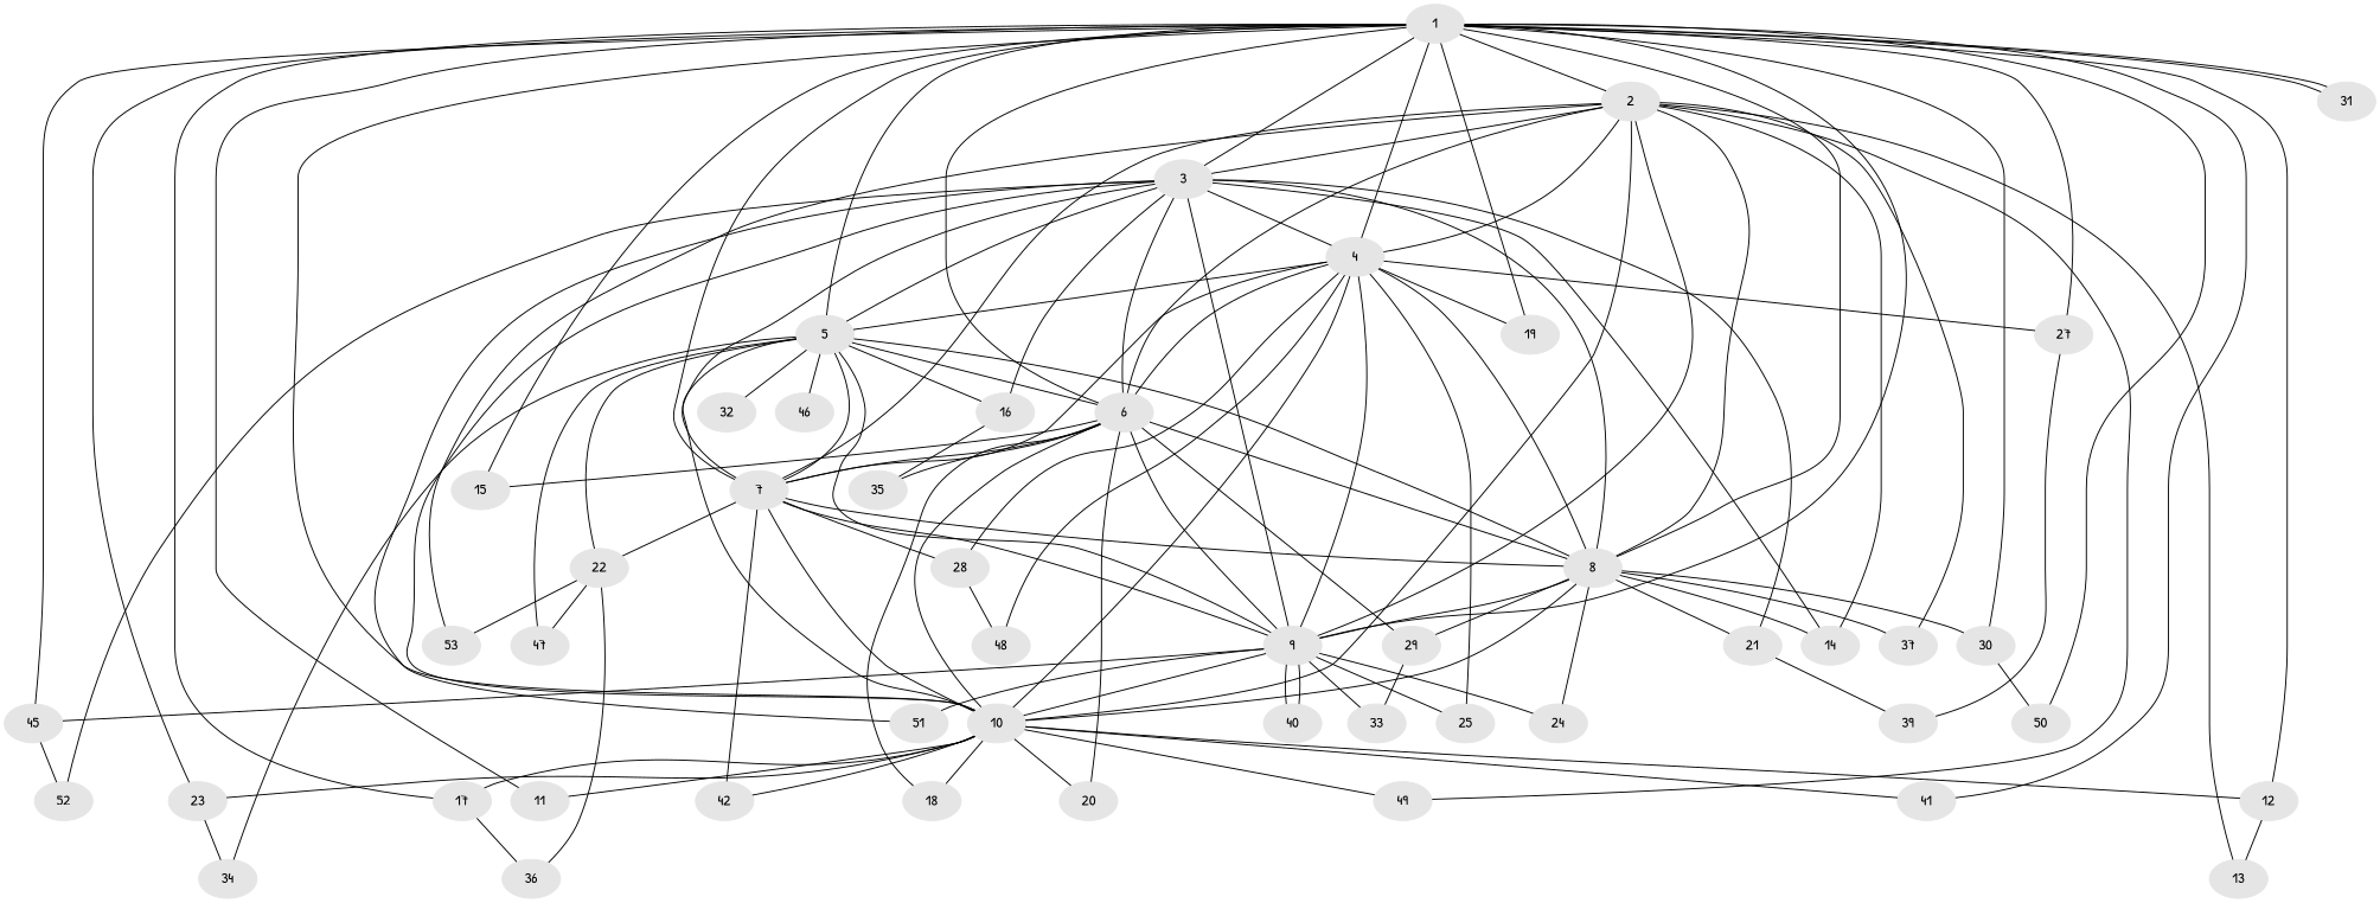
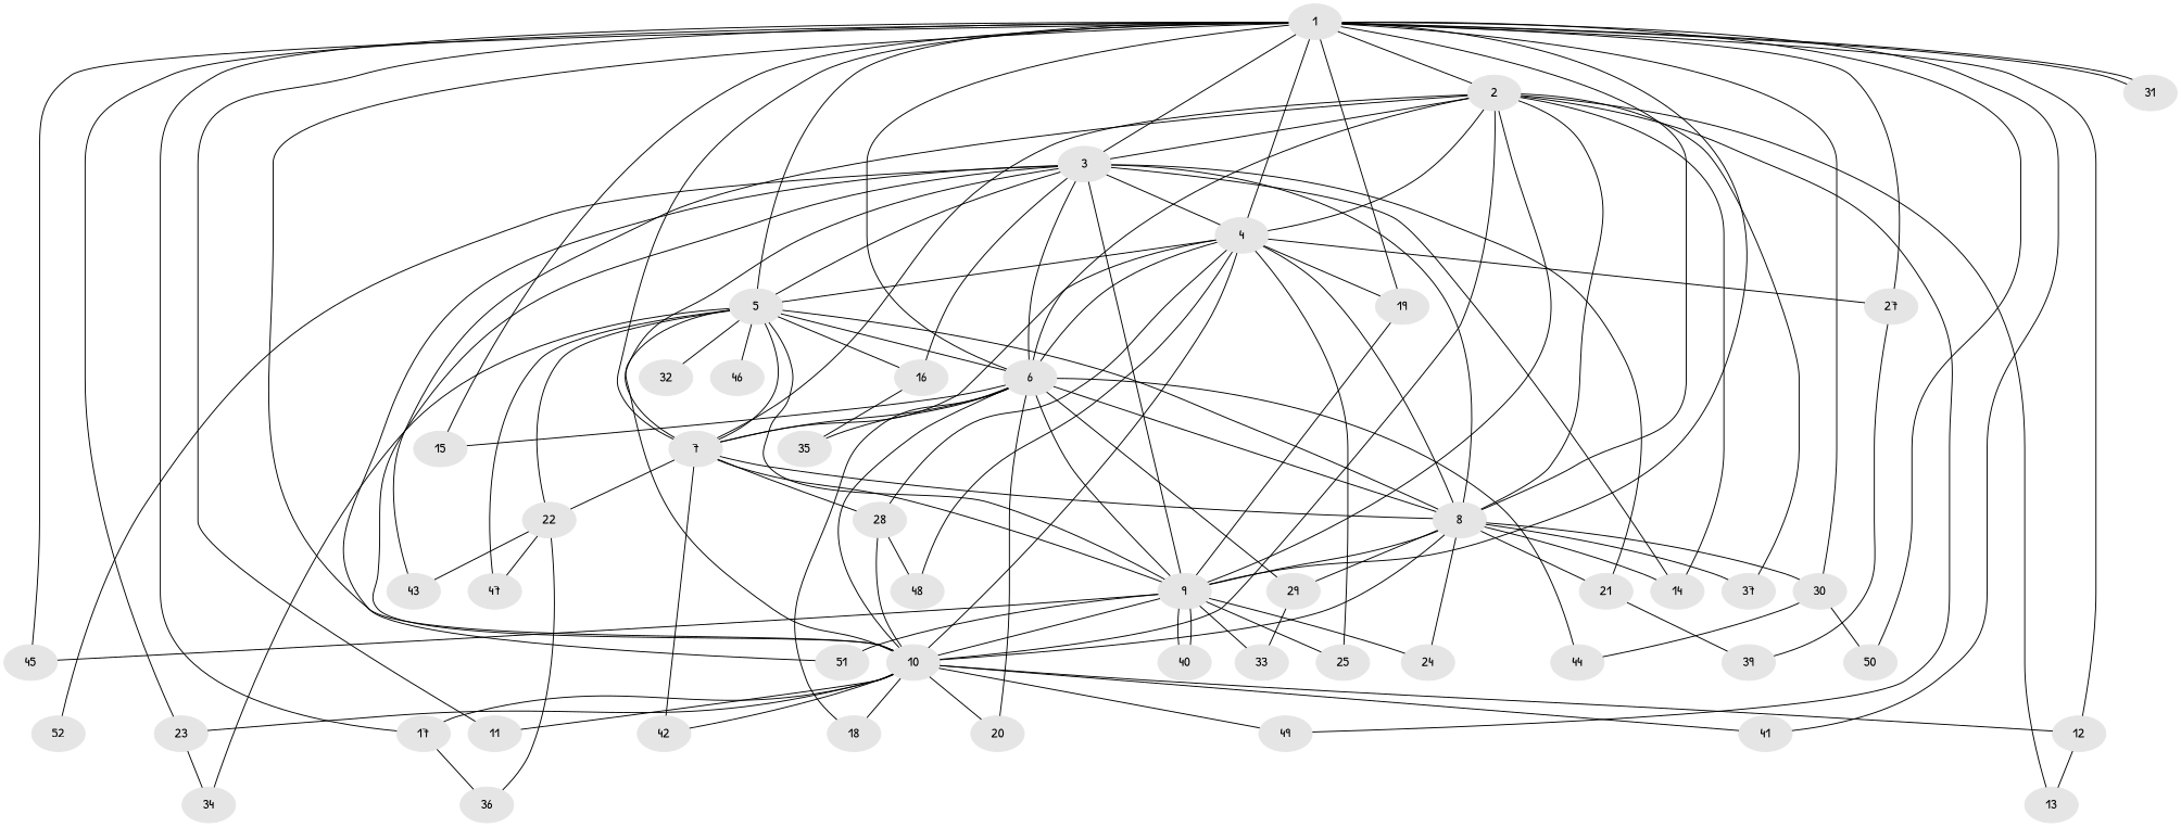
  graph {
    fontname="Patrick Hand"
    node [color=gray90 fontname="Patrick Hand" style=filled]
    edge [fontname="Patrick Hand"]
    1
    2
    3
    4
    5
    6
    7
    8
    9
    10
    11
    12
    15
    17
    19
    23
    27
    30
    31
    41
    45
    50
    13
    37
-   43 [label=53]
+   43
    49
    14
    16
    21
    51
    52
    25
    28
    48
    22
    32
    34
    46
    47
    18
    20
    29
    35
+   44
    42
    24
    33
    40
    36
    39
    1 -- 2
    1 -- 3
    1 -- 4
    1 -- 5
    1 -- 6
    1 -- 7
    1 -- 8
    1 -- 9
    1 -- 10
    1 -- 11
    1 -- 12
    1 -- 15
    1 -- 17
    1 -- 19
    1 -- 23
    1 -- 27
    1 -- 30
    1 -- 31
    1 -- 31
    1 -- 41
    1 -- 45
    1 -- 50
    2 -- 3
    2 -- 4
    2 -- 6
    2 -- 7
    2 -- 8
    2 -- 9
    2 -- 10
    2 -- 13
    2 -- 37
    2 -- 43
    2 -- 49
    2 -- 14
    3 -- 4
    3 -- 5
    3 -- 6
    3 -- 7
    3 -- 8
    3 -- 9
    3 -- 10
    3 -- 14
    3 -- 16
    3 -- 21
    3 -- 51
    3 -- 52
    4 -- 5
    4 -- 6
    4 -- 7
    4 -- 8
-   4 -- 9
+   19 -- 9
    4 -- 10
    4 -- 19
    4 -- 27
    4 -- 25
    4 -- 28
    4 -- 48
    5 -- 6
    5 -- 7
    5 -- 8
    5 -- 9
    5 -- 10
    5 -- 16
    5 -- 22
    5 -- 32
    5 -- 34
    5 -- 46
    5 -- 47
    6 -- 7
    6 -- 8
    6 -- 9
    6 -- 10
    6 -- 15
    6 -- 18
    6 -- 20
    6 -- 29
    6 -- 35
+   6 -- 44
    7 -- 8
    7 -- 9
-   7 -- 10
+   28 -- 10
    7 -- 28
    7 -- 22
    7 -- 42
    8 -- 9
    8 -- 10
    8 -- 30
    8 -- 37
    8 -- 14
    8 -- 21
    8 -- 29
    8 -- 24
    9 -- 10
    9 -- 45
    9 -- 51
    9 -- 25
    9 -- 24
    9 -- 33
    9 -- 40
    9 -- 40
    10 -- 11
    10 -- 12
    10 -- 17
    10 -- 23
    10 -- 41
    10 -- 49
    10 -- 18
    10 -- 20
    10 -- 42
    12 -- 13
    17 -- 36
    23 -- 34
    27 -- 39
    30 -- 50
-   45 -- 52
+   30 -- 44
    16 -- 35
    21 -- 39
    28 -- 48
    22 -- 43
    22 -- 47
    22 -- 36
    29 -- 33
  }
